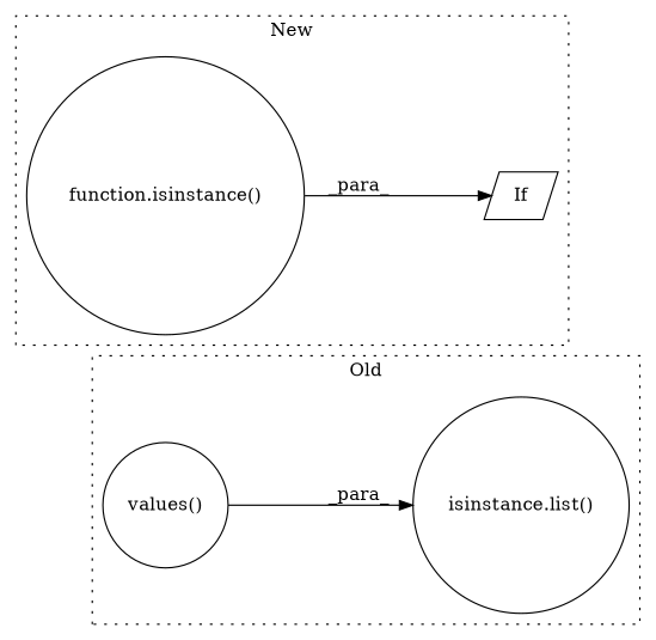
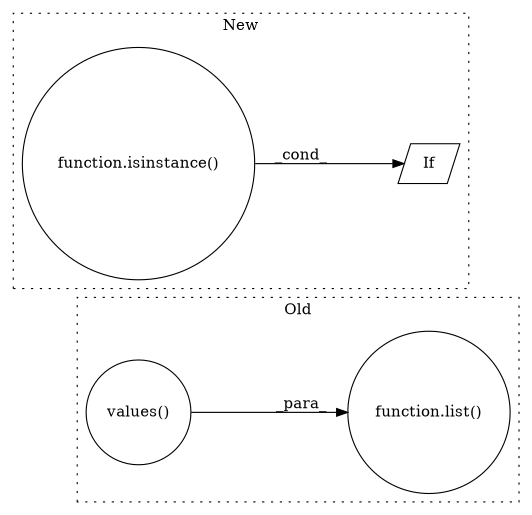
  digraph {
    rankdir=LR
    node [a=75 shape=circle]
    n1 [l=29 label="values()" s=6144]
-   n2 [l="5,1" label="isinstance.list()" s="6119,6174"]
+   n2 [l="5,1" label="function.list()" s="6119,6174"]
    n3 [l="11,1" label="function.isinstance()" s="5809,5854"]
    n4 [a=96 l=0 label=If s=5809 shape=parallelogram]
    subgraph cluster_1 {
      label=Old
      style=dotted
      n1
      n2
    }
    subgraph cluster_2 {
      label=New
      style=dotted
      n3
      n4
    }
    n1 -> n2 [label=_para_]
-   n3 -> n4 [label=_para_]
+   n3 -> n4 [label=_cond_]
  }
